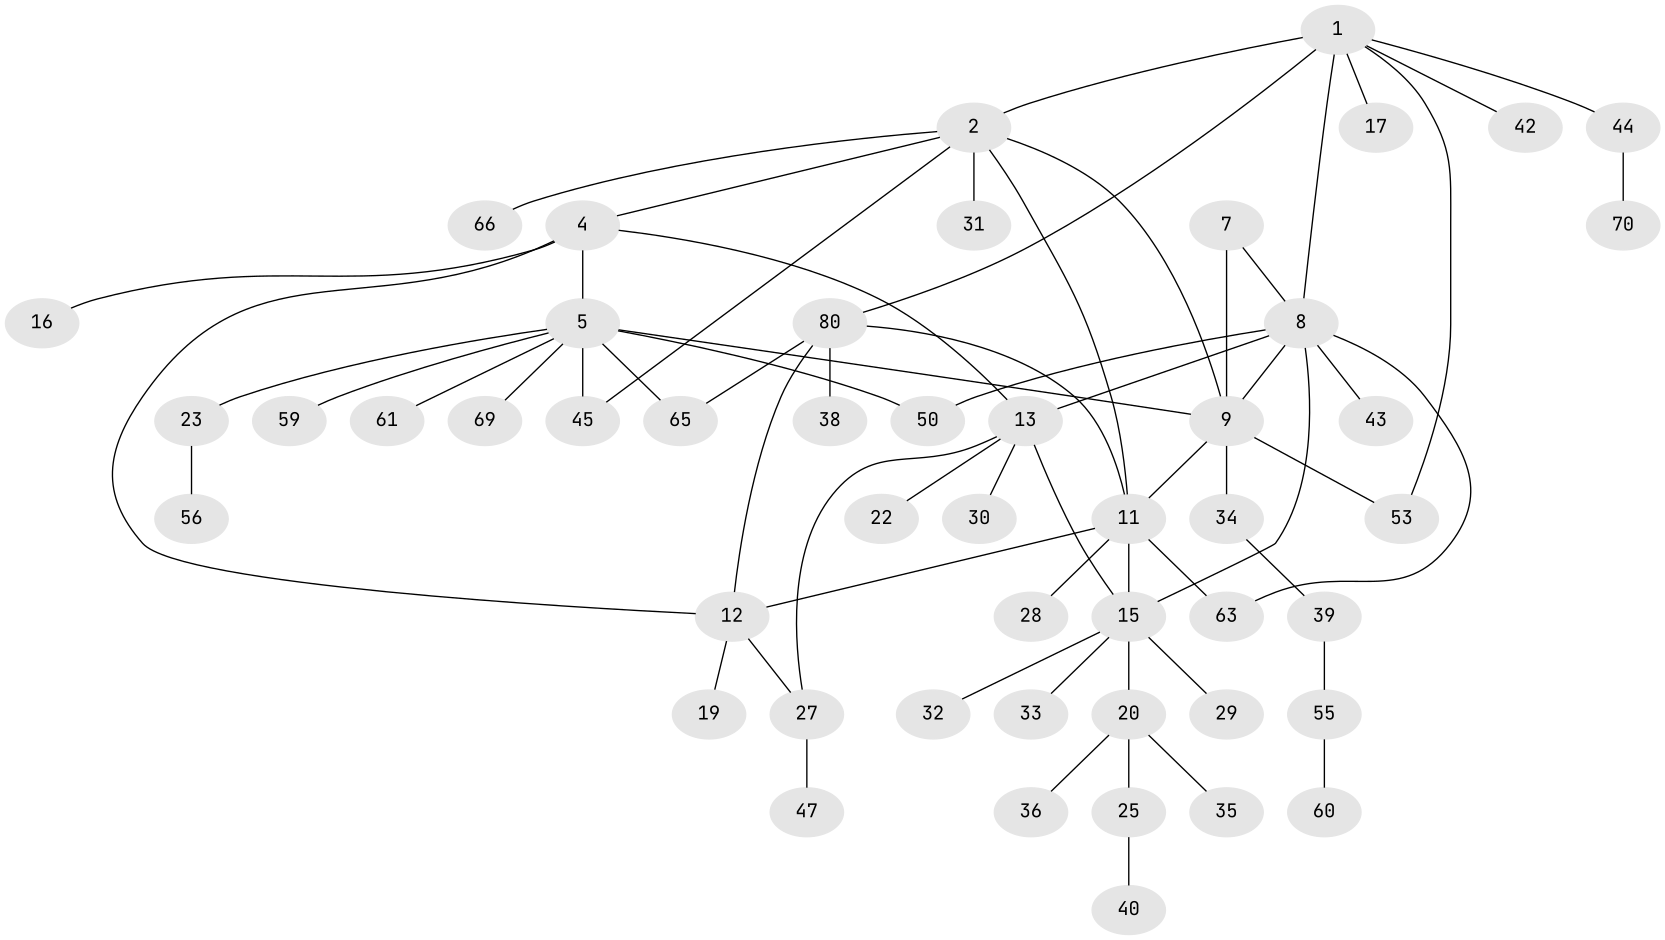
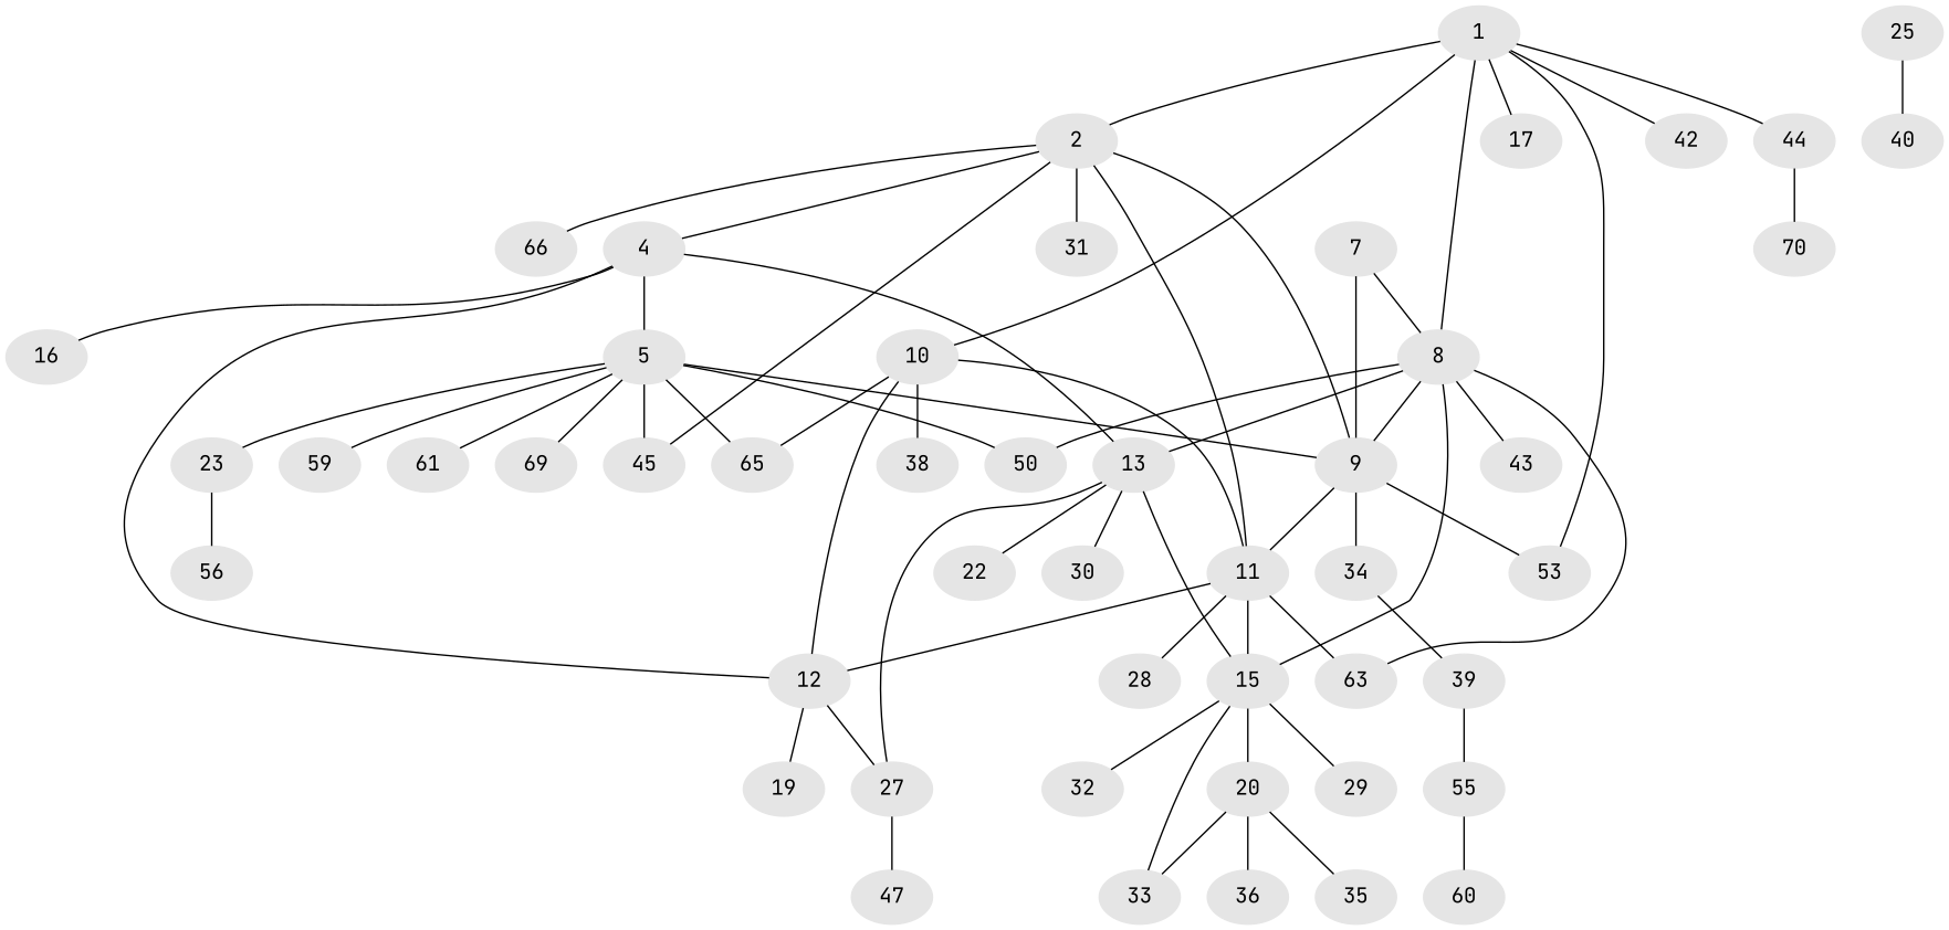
  graph {
    fontname="JetBrains Mono"
    node [color=gray90 fontname="JetBrains Mono" style=filled]
    edge [fontname="JetBrains Mono"]
    1 [super="+3"]
    2 [super="+24"]
    8 [super="+14"]
-   10 [super="+48" label=80]
+   10 [super="+48"]
    17
    44 [super="+64"]
    n7 [label=42]
    53
    4 [super="+6"]
    9 [super="+42"]
    11 [super="+18"]
    31
    45 [super="+57"]
    66
    13
    50
    15 [super="+52"]
    43
    63
    12 [super="+21"]
    65 [super="+68"]
    38 [super="+40"]
    70
    5 [super="+49"]
    16
    34 [super="+51"]
    28
    23
    59
    61
    69
    19
    27 [super="+37"]
    22
    30 [super="+54"]
    56
    7
    20 [super="+26"]
    29 [super="+58"]
    32
    33
    39 [super="+67"]
    47
    25 [super="+62"]
    35
    36
    n47 [label=40]
    55
    60
    1 -- 2 [weight=2]
    1 -- 8
    1 -- 10
    1 -- 17
    1 -- 44
    1 -- n7
    1 -- 53
    2 -- 4
    2 -- 9
    2 -- 11
    2 -- 31
    2 -- 45
    2 -- 66
    8 -- 9
    8 -- 13
    8 -- 50
    8 -- 15
    8 -- 43
    8 -- 63
    10 -- 11
    10 -- 12
    10 -- 65
    10 -- 38
    44 -- 70
    4 -- 13
    4 -- 12
    4 -- 5 [weight=2]
    4 -- 16
    9 -- 53
    9 -- 11
    9 -- 34
    11 -- 15
    11 -- 63
    11 -- 12
    11 -- 28
    13 -- 15
    13 -- 27
    13 -- 22
    13 -- 30
    15 -- 20
    15 -- 29
    15 -- 32
    15 -- 33
    12 -- 19
    12 -- 27
    5 -- 9
    5 -- 45
    5 -- 50
    5 -- 65
    5 -- 23
    5 -- 59
    5 -- 61
    5 -- 69
    34 -- 39
    23 -- 56
    27 -- 47
    7 -- 8
    7 -- 9
-   20 -- 25
+   20 -- 33
    20 -- 35
    20 -- 36
    39 -- 55
    25 -- n47
    55 -- 60
  }
